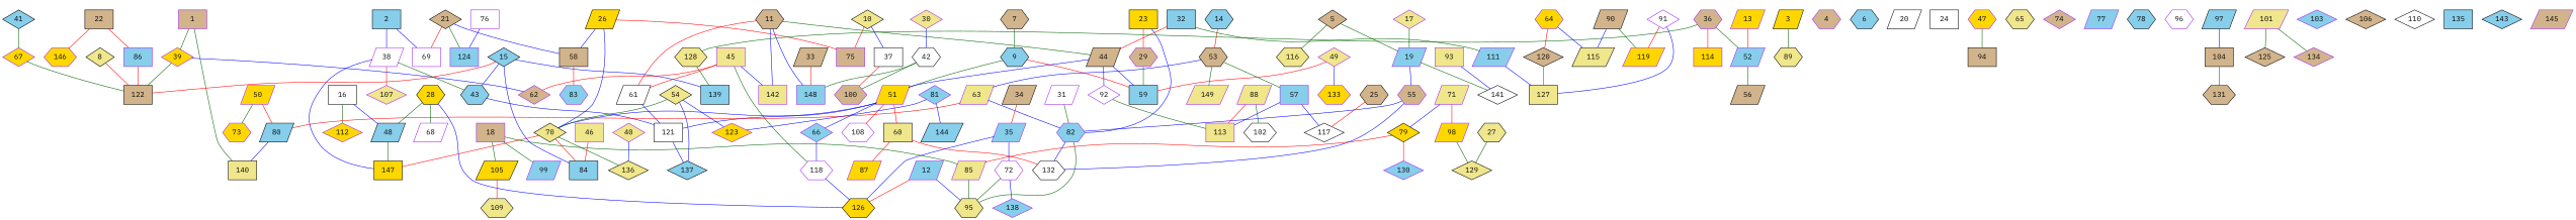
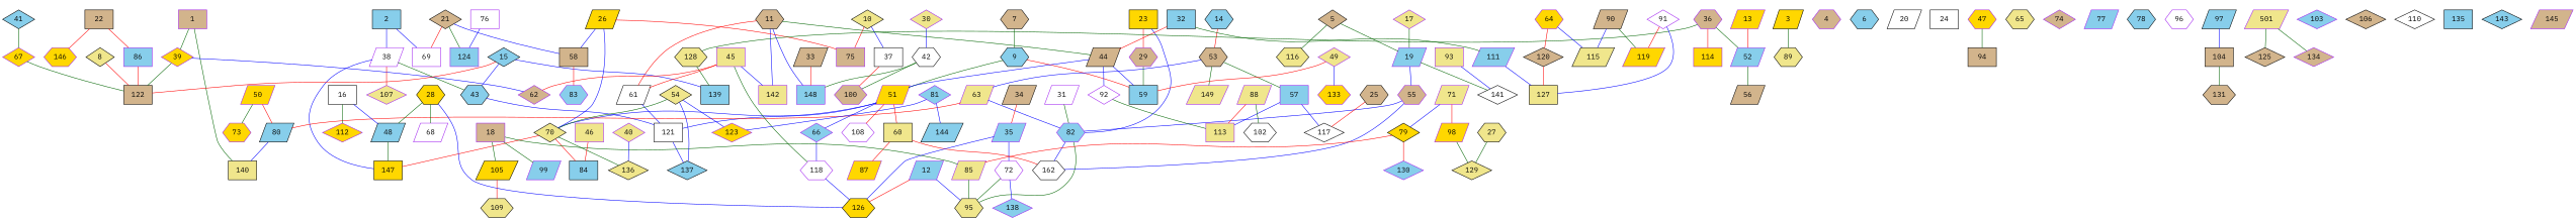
  graph {
    fontname="IBM Plex Mono"
    node [color=black fillcolor=skyblue fontname="IBM Plex Mono" shape=diamond style=filled]
    edge [color=blue fontname="IBM Plex Mono"]
    1 [color=purple fillcolor=tan shape=box]
    39 [color=purple fillcolor=gold]
    140 [fillcolor=khaki shape=box]
    122 [fillcolor=tan shape=box]
    62 [color=purple fillcolor=tan]
    2 [shape=box]
    38 [color=purple fillcolor=white shape=parallelogram]
    69 [color=purple fillcolor=white shape=box]
    43 [shape=hexagon]
    107 [color=purple fillcolor=khaki]
    147 [fillcolor=gold shape=box]
    3 [fillcolor=gold shape=parallelogram]
    89 [fillcolor=khaki shape=hexagon]
    4 [color=purple fillcolor=tan shape=hexagon]
    5 [fillcolor=tan]
    19 [color=purple shape=parallelogram]
    116 [fillcolor=khaki shape=hexagon]
    55 [color=purple fillcolor=tan shape=hexagon]
    141 [fillcolor=white]
    6 [shape=hexagon]
    7 [fillcolor=tan shape=hexagon]
    9 [shape=hexagon]
    51 [color=purple fillcolor=gold shape=parallelogram]
    59 [shape=box]
    8 [fillcolor=khaki]
    70 [fillcolor=khaki]
    121 [fillcolor=white shape=box]
    60 [fillcolor=khaki shape=box]
    66 [color=purple]
    108 [color=purple fillcolor=white shape=hexagon]
    10 [fillcolor=khaki]
    37 [fillcolor=white shape=box]
    75 [color=purple fillcolor=tan shape=box]
    100 [color=purple fillcolor=tan shape=hexagon]
    11 [fillcolor=tan shape=hexagon]
    44 [fillcolor=tan shape=parallelogram]
    61 [fillcolor=white shape=parallelogram]
    142 [color=purple fillcolor=khaki shape=box]
    148 [color=purple shape=box]
    92 [color=purple fillcolor=white]
    12 [color=purple shape=parallelogram]
    95 [fillcolor=khaki shape=hexagon]
    126 [fillcolor=gold shape=hexagon]
    13 [color=purple fillcolor=gold shape=parallelogram]
    52 [color=purple shape=parallelogram]
    56 [fillcolor=tan shape=parallelogram]
    14 [shape=hexagon]
    53 [fillcolor=tan shape=hexagon]
    57 [color=purple shape=box]
    63 [color=purple fillcolor=khaki shape=parallelogram]
    149 [color=purple fillcolor=khaki shape=parallelogram]
    15
    84 [shape=box]
    139 [shape=box]
    16 [fillcolor=white shape=box]
    48 [shape=parallelogram]
    112 [color=purple fillcolor=gold]
    17 [color=purple fillcolor=khaki]
    18 [color=purple fillcolor=tan shape=box]
    85 [color=purple fillcolor=khaki shape=parallelogram]
    99 [color=purple shape=parallelogram]
    105 [fillcolor=gold shape=parallelogram]
    109 [fillcolor=khaki shape=hexagon]
    82 [color=purple shape=hexagon]
-   132 [fillcolor=white shape=hexagon]
+   132 [fillcolor=white shape=hexagon label=162]
    20 [fillcolor=white shape=parallelogram]
    21 [fillcolor=tan]
    58 [fillcolor=tan shape=box]
    124 [color=purple shape=box]
    83 [color=purple shape=hexagon]
    22 [fillcolor=tan shape=box]
    86 [color=purple shape=box]
    146 [color=purple fillcolor=gold shape=hexagon]
    23 [fillcolor=gold shape=box]
    29 [color=purple fillcolor=tan shape=hexagon]
    24 [fillcolor=white shape=box]
    25 [fillcolor=tan shape=hexagon]
    117 [fillcolor=white]
    26 [fillcolor=gold shape=parallelogram]
    136 [fillcolor=khaki]
    27 [fillcolor=khaki shape=hexagon]
    129 [fillcolor=khaki]
    28 [fillcolor=gold shape=hexagon]
    68 [color=purple fillcolor=white shape=parallelogram]
    30 [color=purple fillcolor=khaki]
    42 [fillcolor=white shape=hexagon]
    31 [color=purple fillcolor=white shape=parallelogram]
    32 [shape=box]
    111 [color=purple shape=parallelogram]
    127 [fillcolor=khaki shape=box]
    33 [fillcolor=tan shape=parallelogram]
    34 [fillcolor=tan shape=parallelogram]
    35 [color=purple shape=parallelogram]
    72 [color=purple fillcolor=white shape=hexagon]
    138 [color=purple]
    36 [color=purple fillcolor=tan shape=hexagon]
    114 [color=purple fillcolor=gold shape=box]
    128 [fillcolor=khaki shape=hexagon]
    40 [color=purple fillcolor=khaki]
    67 [color=purple fillcolor=gold]
    41
    137
    113 [color=purple fillcolor=khaki shape=box]
    45 [color=purple fillcolor=khaki shape=box]
    118 [color=purple fillcolor=white shape=hexagon]
    46 [color=purple fillcolor=khaki shape=box]
    47 [color=purple fillcolor=gold shape=hexagon]
    94 [fillcolor=tan shape=box]
    49 [color=purple fillcolor=khaki]
    133 [color=purple fillcolor=gold shape=hexagon]
    50 [color=purple fillcolor=gold shape=parallelogram]
    73 [color=purple fillcolor=gold shape=hexagon]
    80 [shape=parallelogram]
    87 [color=purple fillcolor=gold shape=parallelogram]
    54 [fillcolor=khaki]
    123 [color=purple fillcolor=gold]
    120 [fillcolor=tan]
    64 [color=purple fillcolor=gold shape=hexagon]
    115 [fillcolor=khaki shape=parallelogram]
    65 [fillcolor=khaki shape=hexagon]
    71 [color=purple fillcolor=khaki shape=parallelogram]
    79 [fillcolor=gold]
    98 [color=purple fillcolor=gold shape=parallelogram]
    130 [color=purple]
    74 [color=purple fillcolor=tan]
    76 [color=purple fillcolor=white shape=box]
    77 [color=purple shape=parallelogram]
    78 [shape=hexagon]
    81 [color=purple]
    144 [shape=parallelogram]
    88 [color=purple fillcolor=khaki shape=parallelogram]
    102 [fillcolor=white shape=hexagon]
    90 [fillcolor=tan shape=parallelogram]
    119 [color=purple fillcolor=gold shape=parallelogram]
    91 [color=purple fillcolor=white]
    93 [color=purple fillcolor=khaki shape=box]
    96 [color=purple fillcolor=white shape=hexagon]
    97 [shape=parallelogram]
    104 [fillcolor=tan shape=box]
    131 [fillcolor=tan shape=hexagon]
-   101 [color=purple fillcolor=khaki shape=parallelogram]
+   101 [color=purple fillcolor=khaki shape=parallelogram label=501]
    125 [fillcolor=tan]
    134 [color=purple fillcolor=tan]
    103 [color=purple]
    106 [fillcolor=tan]
    110 [fillcolor=white]
    135 [shape=box]
    143
    145 [color=purple fillcolor=tan shape=parallelogram]
    1 -- 39 [color=darkgreen]
    1 -- 140 [color=darkgreen]
    39 -- 122 [color=darkgreen]
    39 -- 62
    2 -- 38
    2 -- 69
    38 -- 43 [color=darkgreen]
    38 -- 107 [color=red]
    38 -- 147
    43 -- 121
    3 -- 89 [color=darkgreen]
    5 -- 19 [color=darkgreen]
    5 -- 116 [color=darkgreen]
    19 -- 55
    19 -- 141 [color=darkgreen]
    55 -- 82
    55 -- 132
    7 -- 9 [color=darkgreen]
    9 -- 51 [color=darkgreen]
    9 -- 59 [color=red]
    51 -- 70
    51 -- 121
    51 -- 60 [color=red]
    51 -- 66
    51 -- 108 [color=red]
    8 -- 122 [color=red]
    70 -- 147 [color=red]
    70 -- 84 [color=red]
    70 -- 136 [color=darkgreen]
    121 -- 137
    60 -- 132 [color=red]
    60 -- 87 [color=red]
    66 -- 118
    10 -- 37
    10 -- 75 [color=red]
    37 -- 100 [color=red]
    11 -- 44 [color=darkgreen]
    11 -- 61 [color=red]
    11 -- 142
    11 -- 148
    44 -- 51
    44 -- 59
    44 -- 92
    61 -- 121
    92 -- 113 [color=darkgreen]
    12 -- 95
    12 -- 126 [color=red]
    13 -- 52 [color=red]
    52 -- 56 [color=darkgreen]
    14 -- 53 [color=red]
    53 -- 57 [color=darkgreen]
    53 -- 63
    53 -- 149 [color=darkgreen]
    57 -- 117
    57 -- 113
    63 -- 82
    63 -- 80 [color=red]
    15 -- 122 [color=red]
    15 -- 43
-   15 -- 84
    15 -- 139
    16 -- 48
    16 -- 112 [color=darkgreen]
    48 -- 147 [color=darkgreen]
    17 -- 19 [color=darkgreen]
    18 -- 85 [color=darkgreen]
    18 -- 99 [color=darkgreen]
    18 -- 105 [color=darkgreen]
    85 -- 95 [color=darkgreen]
    105 -- 109 [color=red]
    82 -- 95 [color=darkgreen]
    82 -- 132
    21 -- 69 [color=red]
    21 -- 58
    21 -- 124 [color=darkgreen]
    58 -- 83 [color=red]
    22 -- 86 [color=red]
    22 -- 146 [color=red]
    86 -- 122 [color=red]
    23 -- 82
    23 -- 29 [color=red]
    29 -- 59 [color=darkgreen]
    25 -- 117 [color=red]
    26 -- 70
    26 -- 75 [color=red]
    26 -- 58
    27 -- 129 [color=darkgreen]
    28 -- 126
    28 -- 48 [color=darkgreen]
    28 -- 68 [color=darkgreen]
    30 -- 42
    42 -- 100 [color=darkgreen]
    42 -- 148 [color=darkgreen]
    31 -- 82 [color=darkgreen]
    32 -- 44 [color=red]
    32 -- 111 [color=darkgreen]
    111 -- 127
    33 -- 148 [color=red]
    34 -- 35 [color=red]
    35 -- 126
    35 -- 72
    72 -- 95 [color=darkgreen]
    72 -- 138
    36 -- 52 [color=darkgreen]
    36 -- 114 [color=red]
    36 -- 128 [color=darkgreen]
    128 -- 139 [color=darkgreen]
    40 -- 136
    67 -- 122 [color=darkgreen]
    41 -- 67 [color=darkgreen]
    45 -- 62 [color=red]
    45 -- 61 [color=red]
    45 -- 142
    45 -- 118 [color=darkgreen]
    118 -- 126
    46 -- 84 [color=red]
    47 -- 94 [color=darkgreen]
    49 -- 59 [color=red]
    49 -- 133
    50 -- 73 [color=darkgreen]
    50 -- 80 [color=red]
    80 -- 140
    54 -- 70 [color=darkgreen]
    54 -- 137
    54 -- 123
    120 -- 127 [color=red]
    64 -- 120 [color=red]
    64 -- 115
    71 -- 79
    71 -- 98 [color=red]
    79 -- 85 [color=red]
    79 -- 130 [color=red]
    98 -- 129 [color=darkgreen]
    76 -- 124
    81 -- 123
    81 -- 144
    88 -- 113 [color=red]
    88 -- 102 [color=darkgreen]
    90 -- 115
    90 -- 119 [color=darkgreen]
    91 -- 127
    91 -- 119 [color=red]
    93 -- 141
    97 -- 104
    104 -- 131 [color=darkgreen]
    101 -- 125 [color=darkgreen]
    101 -- 134 [color=darkgreen]
  }
